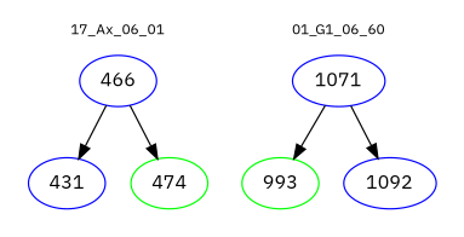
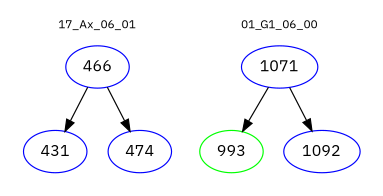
  digraph {
    fontname="IBM Plex Sans"
    node [color=blue fontname="IBM Plex Sans"]
    edge [color=black fontname="IBM Plex Sans"]
    n1 [label=466]
    n2 [label=431]
-   n3 [color=green label=474]
+   n3 [label=474]
    n4 [label=1071]
    n5 [color=green label=993]
    n6 [label=1092]
    subgraph cluster_1 {
      color=white
      fontsize=10
      label="17_Ax_06_01"
      n1
      n2
      n3
    }
    subgraph cluster_2 {
      color=white
      fontsize=10
-     label="01_G1_06_60"
+     label="01_G1_06_00"
      n4
      n5
      n6
    }
    n1 -> n2
    n1 -> n3
    n4 -> n5
    n4 -> n6
  }
